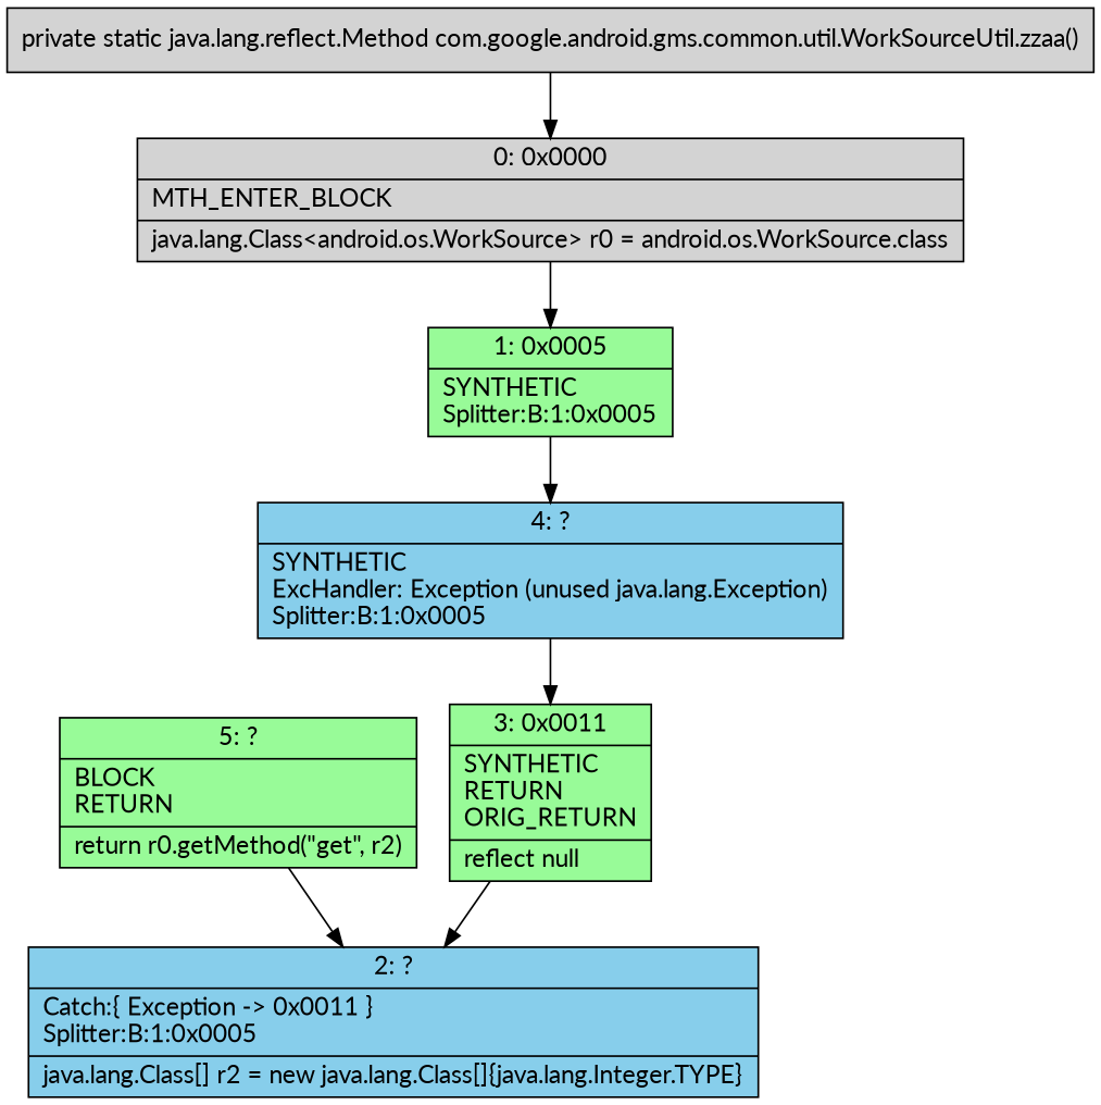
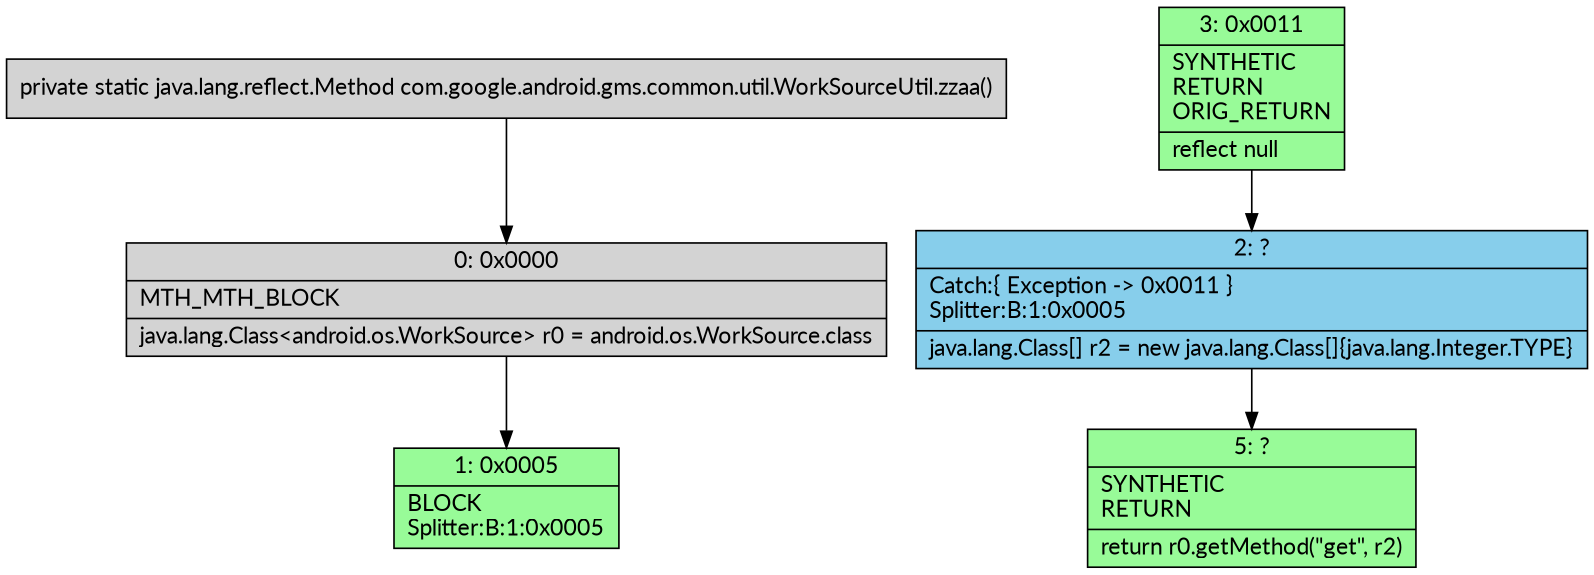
  digraph {
    fontname=Lato
    node [fillcolor=palegreen fontname=Lato shape=record style=filled]
    edge [fontname=Lato]
-   n1 [fillcolor=lightgrey label="{0\:\ 0x0000|MTH_ENTER_BLOCK\l|java.lang.Class\<android.os.WorkSource\> r0 = android.os.WorkSource.class\l}"]
-   n2 [label="{1\:\ 0x0005|SYNTHETIC\lSplitter:B:1:0x0005\l}"]
-   n3 [fillcolor=skyblue label="{4\:\ ?|SYNTHETIC\lExcHandler: Exception (unused java.lang.Exception)\lSplitter:B:1:0x0005\l}"]
+   n1 [fillcolor=lightgrey label="{0\:\ 0x0000|MTH_MTH_BLOCK\l|java.lang.Class\<android.os.WorkSource\> r0 = android.os.WorkSource.class\l}"]
+   n2 [label="{1\:\ 0x0005|BLOCK\lSplitter:B:1:0x0005\l}"]
    n4 [fillcolor=skyblue label="{2\:\ ?|Catch:\{ Exception \-\> 0x0011 \}\lSplitter:B:1:0x0005\l|java.lang.Class[] r2 = new java.lang.Class[]\{java.lang.Integer.TYPE\}\l}"]
-   n5 [label="{5\:\ ?|BLOCK\lRETURN\l|return r0.getMethod(\"get\", r2)\l}"]
+   n5 [label="{5\:\ ?|SYNTHETIC\lRETURN\l|return r0.getMethod(\"get\", r2)\l}"]
    n6 [label="{3\:\ 0x0011|SYNTHETIC\lRETURN\lORIG_RETURN\l|reflect null\l}"]
    n7 [fillcolor=lightgrey label="{private static java.lang.reflect.Method com.google.android.gms.common.util.WorkSourceUtil.zzaa() }"]
    n1 -> n2
-   n2 -> n3
-   n3 -> n6
-   n5 -> n4
+   n4 -> n5
    n6 -> n4
    n7 -> n1
  }
